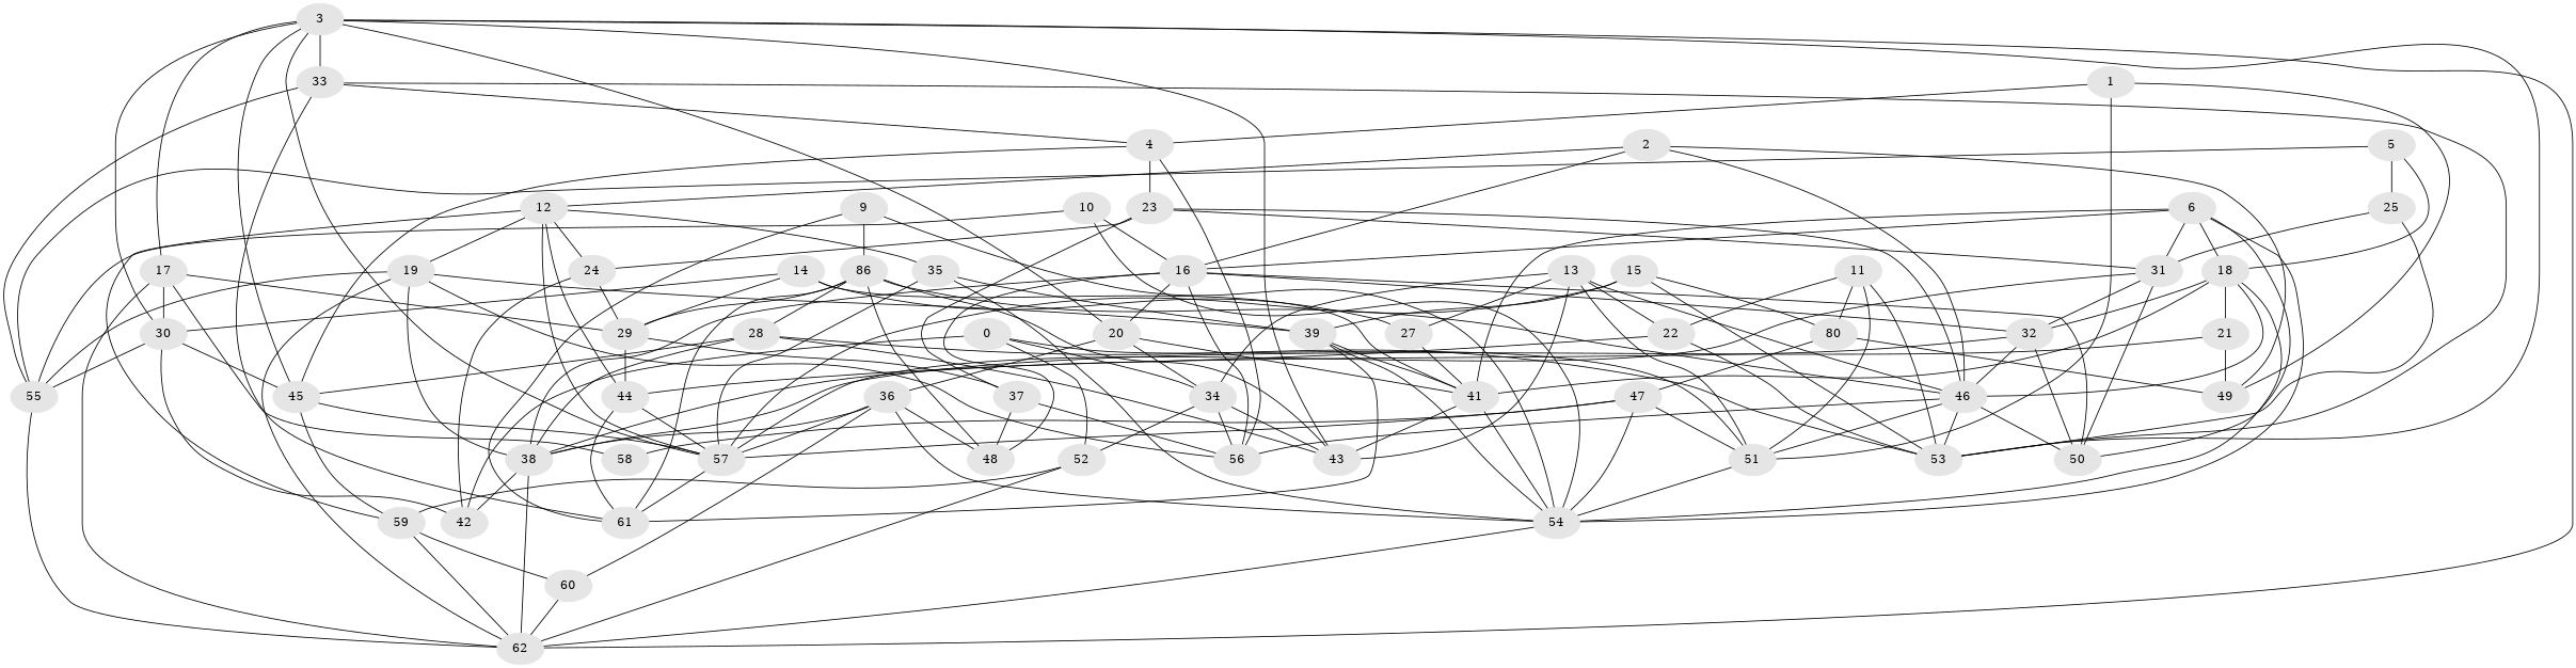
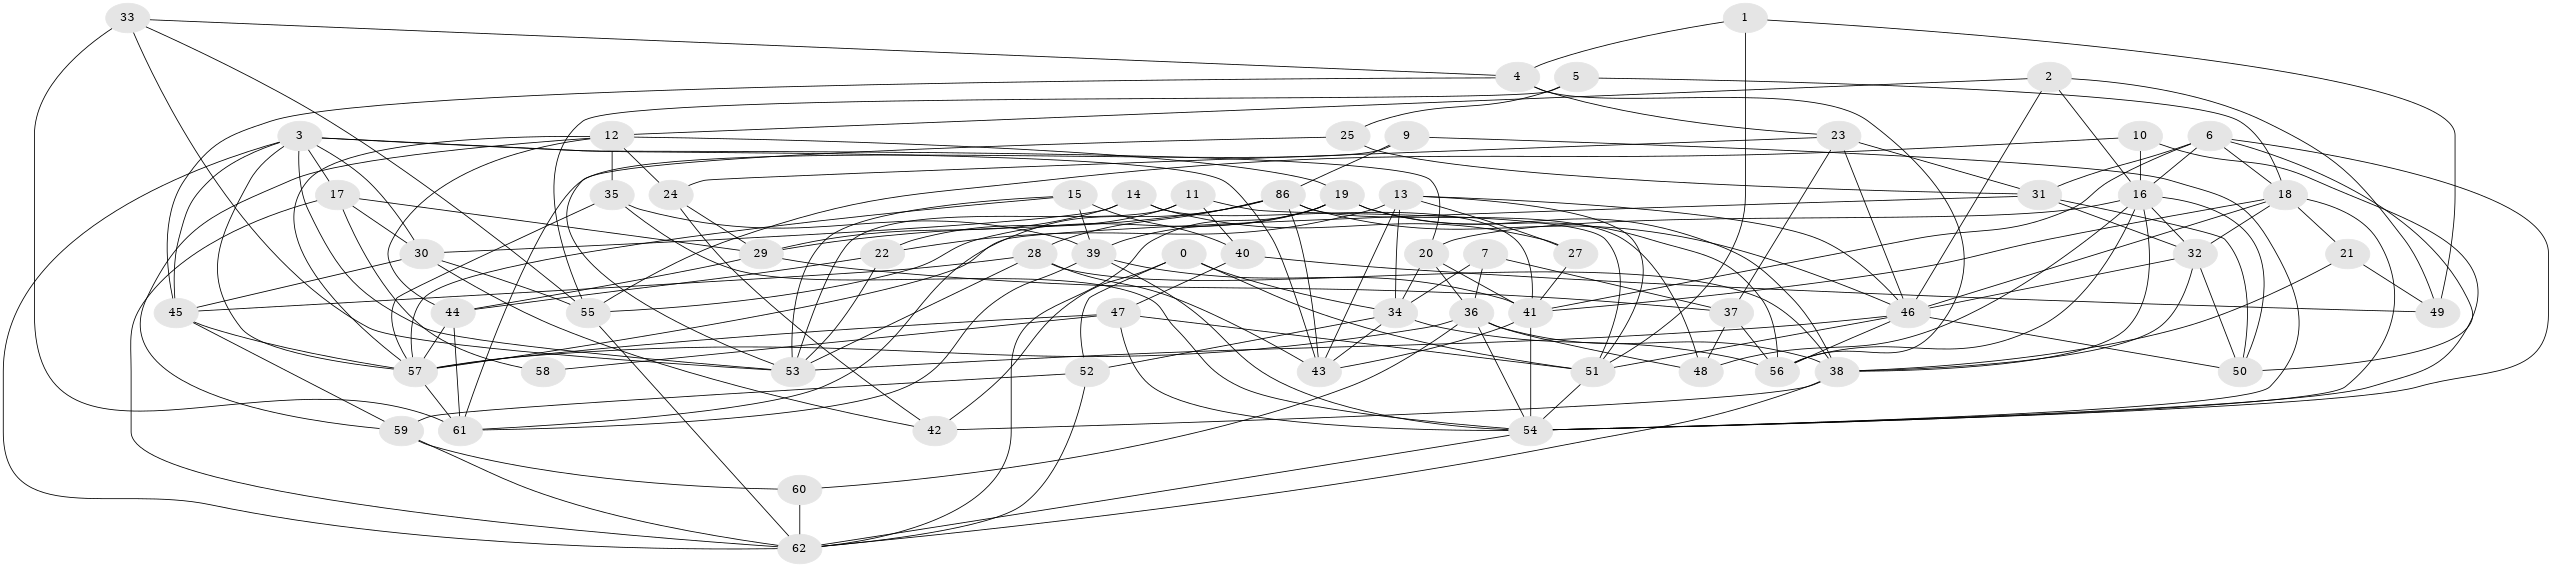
  graph {
    node [color=gray90 style=filled]
    edge [weight=1.0]
    1
    4
    49
    51
    45
    23
    56
    54
    2
    12
    16
    46
    57
    19
    24
    35
    44
    59
    20
    50
    32
    38
    48
    53
    3
    17
    30
    33
    43
    62
    29
    58
    41
    34
    36
    55
    42
    61
    31
    37
    5
    18
    25
    21
    6
+   7
    52
    60
    n49 [label=0]
    9
    n51 [label=86]
    28
    10
    11
    22
-   40 [label=80]
+   40
    47
    39
    13
    27
    14
    15
    1 -- 4
    1 -- 49
    1 -- 51
    4 -- 45
    4 -- 23
    4 -- 56
    51 -- 54
    45 -- 57
    45 -- 59
    23 -- 46
    23 -- 24
    23 -- 31
    23 -- 37
    54 -- 62
    2 -- 49
    2 -- 12
    2 -- 16
    2 -- 46
    12 -- 57
    12 -- 19
    12 -- 24
    12 -- 35
    12 -- 44
    12 -- 59
    16 -- 56
    16 -- 20
    16 -- 50
    16 -- 32
    16 -- 38
    16 -- 48
    46 -- 51
    46 -- 56
    46 -- 50
    46 -- 53
    57 -- 61 [weight=2.0]
    19 -- 56
    19 -- 38
    19 -- 62
    19 -- 55 [weight=2.0]
    19 -- 39
    24 -- 29
    24 -- 42
    35 -- 54
    35 -- 57
    35 -- 39
    44 -- 57
    44 -- 61
    59 -- 62
    59 -- 60
    20 -- 41
    20 -- 34
    20 -- 36
    32 -- 46
    32 -- 50
    32 -- 38
    38 -- 62
    38 -- 42 [weight=2.0]
    3 -- 45
    3 -- 57
    3 -- 20
    3 -- 53
    3 -- 17
    3 -- 30
-   3 -- 33
    3 -- 43
    3 -- 62
    17 -- 30
    17 -- 62
    17 -- 29
    17 -- 58
    30 -- 45
    30 -- 55
    30 -- 42
    33 -- 4
    33 -- 53
    33 -- 55
    33 -- 61 [weight=2.0]
    29 -- 44
    29 -- 37
    41 -- 54
    41 -- 43
    34 -- 56
    34 -- 43
    34 -- 52
    36 -- 54
    36 -- 57
    36 -- 38
    36 -- 48
    36 -- 60
    55 -- 62
    31 -- 57
    31 -- 50
    31 -- 32 [weight=2.0]
    37 -- 56
    37 -- 48
    5 -- 55
    5 -- 18
    5 -- 25
    18 -- 54
    18 -- 46
    18 -- 32
    18 -- 41
    18 -- 21
    25 -- 53
    25 -- 31
    21 -- 49
    21 -- 38 [weight=2.0]
    6 -- 54
    6 -- 16
    6 -- 50
    6 -- 41
    6 -- 31
    6 -- 18
+   7 -- 34
+   7 -- 36
+   7 -- 37
    52 -- 59
    52 -- 62
    60 -- 62
    n49 -- 51
    n49 -- 34
    n49 -- 42
    n49 -- 52
    9 -- 54
    9 -- 61
    9 -- n51
    n51 -- 46
    n51 -- 48
    n51 -- 43 [weight=2.0]
    n51 -- 29
    n51 -- 61
    n51 -- 28
    28 -- 45
    28 -- 38
    28 -- 53
    28 -- 43
    10 -- 54
    10 -- 16
    10 -- 55
    11 -- 51
    11 -- 53
    11 -- 22
    11 -- 40
    22 -- 44
    22 -- 53
    40 -- 49
    40 -- 47
    47 -- 51
    47 -- 54
    47 -- 57
    47 -- 58
    39 -- 54
    39 -- 41
    39 -- 61
    13 -- 51
    13 -- 46
    13 -- 43 [weight=2.0]
    13 -- 34
    13 -- 22 [weight=2.0]
    13 -- 27
    27 -- 41
    14 -- 30
    14 -- 29
    14 -- 41 [weight=2.0]
    14 -- 27
    15 -- 57
    15 -- 53
    15 -- 40
    15 -- 39 [weight=2.0]
  }
